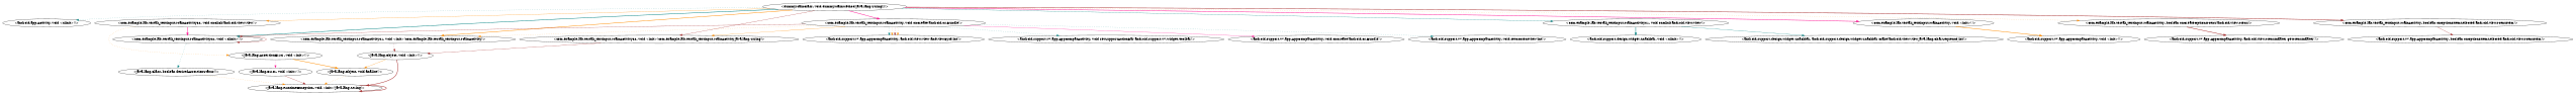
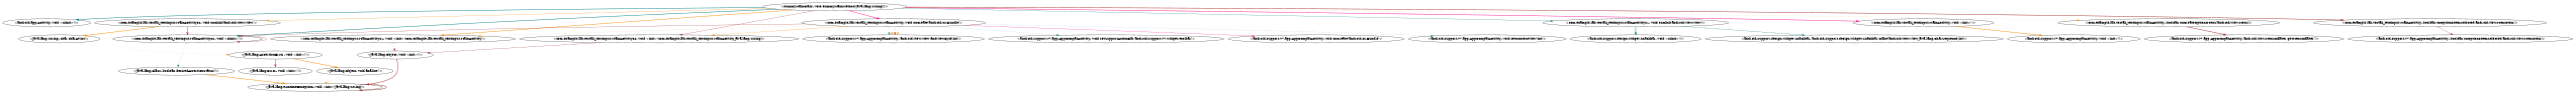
  digraph {
    edge [color=darkorange style=dotted]
    "<dummyMainClass: void dummyMainMethod(java.lang.String[])>"
    "<android.app.Activity: void <clinit>()>"
    "<com.example.lab.testak_textinput.MainActivity$2: void <clinit>()>"
    "<com.example.lab.testak_textinput.MainActivity$2: void <init>(com.example.lab.testak_textinput.MainActivity,java.lang.String)>"
    "<com.example.lab.testak_textinput.MainActivity$2: void onClick(android.view.View)>"
    "<com.example.lab.testak_textinput.MainActivity$1: void <init>(com.example.lab.testak_textinput.MainActivity)>"
    "<com.example.lab.testak_textinput.MainActivity$1: void onClick(android.view.View)>"
    "<com.example.lab.testak_textinput.MainActivity: void <init>()>"
    "<com.example.lab.testak_textinput.MainActivity: void onCreate(android.os.Bundle)>"
    "<com.example.lab.testak_textinput.MainActivity: boolean onCreateOptionsMenu(android.view.Menu)>"
    "<com.example.lab.testak_textinput.MainActivity: boolean onOptionsItemSelected(android.view.MenuItem)>"
    "<java.lang.Class: boolean desiredAssertionStatus()>"
    "<java.lang.Object: void <init>()>"
    "<java.lang.AssertionError: void <init>()>"
+   "<java.lang.String: char charAt(int)>"
    "<android.support.design.widget.Snackbar: void <clinit>()>"
    "<android.support.design.widget.Snackbar: android.support.design.widget.Snackbar make(android.view.View,java.lang.CharSequence,int)>"
    "<android.support.v7.app.AppCompatActivity: void <init>()>"
    "<android.support.v7.app.AppCompatActivity: void onCreate(android.os.Bundle)>"
    "<android.support.v7.app.AppCompatActivity: void setContentView(int)>"
    "<android.support.v7.app.AppCompatActivity: android.view.View findViewById(int)>"
    "<android.support.v7.app.AppCompatActivity: void setSupportActionBar(android.support.v7.widget.Toolbar)>"
    "<android.support.v7.app.AppCompatActivity: android.view.MenuInflater getMenuInflater()>"
    "<android.support.v7.app.AppCompatActivity: boolean onOptionsItemSelected(android.view.MenuItem)>"
    "<java.lang.RuntimeException: void <init>(java.lang.String)>"
    "<java.lang.Object: void finalize()>"
    "<java.lang.Error: void <init>()>"
-   "<dummyMainClass: void dummyMainMethod(java.lang.String[])>" -> "<android.app.Activity: void <clinit>()>" [color=teal]
+   "<dummyMainClass: void dummyMainMethod(java.lang.String[])>" -> "<android.app.Activity: void <clinit>()>" [color=teal style=bold]
    "<dummyMainClass: void dummyMainMethod(java.lang.String[])>" -> "<com.example.lab.testak_textinput.MainActivity$2: void <clinit>()>" [color=teal style=bold]
    "<dummyMainClass: void dummyMainMethod(java.lang.String[])>" -> "<com.example.lab.testak_textinput.MainActivity$2: void <init>(com.example.lab.testak_textinput.MainActivity,java.lang.String)>" [color=brown style=solid]
    "<dummyMainClass: void dummyMainMethod(java.lang.String[])>" -> "<com.example.lab.testak_textinput.MainActivity$2: void onClick(android.view.View)>" [style=solid]
    "<dummyMainClass: void dummyMainMethod(java.lang.String[])>" -> "<com.example.lab.testak_textinput.MainActivity$1: void <init>(com.example.lab.testak_textinput.MainActivity)>" [style=bold]
    "<dummyMainClass: void dummyMainMethod(java.lang.String[])>" -> "<com.example.lab.testak_textinput.MainActivity$1: void onClick(android.view.View)>" [color=teal style=solid]
    "<dummyMainClass: void dummyMainMethod(java.lang.String[])>" -> "<com.example.lab.testak_textinput.MainActivity: void <init>()>" [color=deeppink style=bold]
    "<dummyMainClass: void dummyMainMethod(java.lang.String[])>" -> "<com.example.lab.testak_textinput.MainActivity: void onCreate(android.os.Bundle)>" [color=deeppink style=bold]
    "<dummyMainClass: void dummyMainMethod(java.lang.String[])>" -> "<com.example.lab.testak_textinput.MainActivity: boolean onCreateOptionsMenu(android.view.Menu)>"
    "<dummyMainClass: void dummyMainMethod(java.lang.String[])>" -> "<com.example.lab.testak_textinput.MainActivity: boolean onOptionsItemSelected(android.view.MenuItem)>" [color=brown style=bold]
    "<com.example.lab.testak_textinput.MainActivity$2: void <clinit>()>" -> "<com.example.lab.testak_textinput.MainActivity$2: void <clinit>()>" [color=brown style=solid]
    "<com.example.lab.testak_textinput.MainActivity$2: void <clinit>()>" -> "<java.lang.Class: boolean desiredAssertionStatus()>" [color=teal]
    "<com.example.lab.testak_textinput.MainActivity$2: void <init>(com.example.lab.testak_textinput.MainActivity,java.lang.String)>" -> "<java.lang.Object: void <init>()>" [color=brown style=solid]
    "<com.example.lab.testak_textinput.MainActivity$2: void onClick(android.view.View)>" -> "<com.example.lab.testak_textinput.MainActivity$2: void <clinit>()>" [color=deeppink style=bold]
    "<com.example.lab.testak_textinput.MainActivity$2: void onClick(android.view.View)>" -> "<java.lang.AssertionError: void <init>()>"
+   "<com.example.lab.testak_textinput.MainActivity$2: void onClick(android.view.View)>" -> "<java.lang.String: char charAt(int)>" [style=bold]
    "<com.example.lab.testak_textinput.MainActivity$1: void <init>(com.example.lab.testak_textinput.MainActivity)>" -> "<java.lang.Object: void <init>()>" [color=brown]
    "<com.example.lab.testak_textinput.MainActivity$1: void onClick(android.view.View)>" -> "<android.support.design.widget.Snackbar: void <clinit>()>" [color=teal style=bold]
    "<com.example.lab.testak_textinput.MainActivity$1: void onClick(android.view.View)>" -> "<android.support.design.widget.Snackbar: android.support.design.widget.Snackbar make(android.view.View,java.lang.CharSequence,int)>" [color=teal style=solid]
    "<com.example.lab.testak_textinput.MainActivity: void <init>()>" -> "<android.support.v7.app.AppCompatActivity: void <init>()>" [style=bold]
    "<com.example.lab.testak_textinput.MainActivity: void onCreate(android.os.Bundle)>" -> "<com.example.lab.testak_textinput.MainActivity$2: void <clinit>()>" [color=brown style=solid]
    "<com.example.lab.testak_textinput.MainActivity: void onCreate(android.os.Bundle)>" -> "<com.example.lab.testak_textinput.MainActivity$2: void <init>(com.example.lab.testak_textinput.MainActivity,java.lang.String)>" [style=solid]
    "<com.example.lab.testak_textinput.MainActivity: void onCreate(android.os.Bundle)>" -> "<com.example.lab.testak_textinput.MainActivity$1: void <init>(com.example.lab.testak_textinput.MainActivity)>"
    "<com.example.lab.testak_textinput.MainActivity: void onCreate(android.os.Bundle)>" -> "<android.support.v7.app.AppCompatActivity: void onCreate(android.os.Bundle)>" [color=deeppink style=solid]
    "<com.example.lab.testak_textinput.MainActivity: void onCreate(android.os.Bundle)>" -> "<android.support.v7.app.AppCompatActivity: void setContentView(int)>" [color=teal]
    "<com.example.lab.testak_textinput.MainActivity: void onCreate(android.os.Bundle)>" -> "<android.support.v7.app.AppCompatActivity: android.view.View findViewById(int)>" [color=teal]
    "<com.example.lab.testak_textinput.MainActivity: void onCreate(android.os.Bundle)>" -> "<android.support.v7.app.AppCompatActivity: android.view.View findViewById(int)>"
    "<com.example.lab.testak_textinput.MainActivity: void onCreate(android.os.Bundle)>" -> "<android.support.v7.app.AppCompatActivity: android.view.View findViewById(int)>" [color=brown]
    "<com.example.lab.testak_textinput.MainActivity: void onCreate(android.os.Bundle)>" -> "<android.support.v7.app.AppCompatActivity: android.view.View findViewById(int)>"
    "<com.example.lab.testak_textinput.MainActivity: void onCreate(android.os.Bundle)>" -> "<android.support.v7.app.AppCompatActivity: void setSupportActionBar(android.support.v7.widget.Toolbar)>" [color=teal]
    "<com.example.lab.testak_textinput.MainActivity: boolean onCreateOptionsMenu(android.view.Menu)>" -> "<android.support.v7.app.AppCompatActivity: android.view.MenuInflater getMenuInflater()>" [color=brown style=bold]
    "<com.example.lab.testak_textinput.MainActivity: boolean onOptionsItemSelected(android.view.MenuItem)>" -> "<android.support.v7.app.AppCompatActivity: boolean onOptionsItemSelected(android.view.MenuItem)>" [color=brown style=solid]
-   "<java.lang.Class: boolean desiredAssertionStatus()>" -> "<java.lang.RuntimeException: void <init>(java.lang.String)>"
+   "<java.lang.Class: boolean desiredAssertionStatus()>" -> "<java.lang.RuntimeException: void <init>(java.lang.String)>" [style=bold]
    "<java.lang.Object: void <init>()>" -> "<java.lang.RuntimeException: void <init>(java.lang.String)>" [color=brown style=bold]
-   "<java.lang.Object: void <init>()>" -> "<java.lang.Object: void finalize()>" [style=solid]
    "<java.lang.AssertionError: void <init>()>" -> "<java.lang.Object: void finalize()>" [style=bold]
-   "<java.lang.AssertionError: void <init>()>" -> "<java.lang.Error: void <init>()>" [color=deeppink]
+   "<java.lang.AssertionError: void <init>()>" -> "<java.lang.Error: void <init>()>" [color=deeppink style=bold]
    "<java.lang.RuntimeException: void <init>(java.lang.String)>" -> "<java.lang.RuntimeException: void <init>(java.lang.String)>" [color=brown style=bold]
    "<java.lang.Object: void finalize()>" -> "<java.lang.RuntimeException: void <init>(java.lang.String)>"
-   "<java.lang.Error: void <init>()>" -> "<java.lang.RuntimeException: void <init>(java.lang.String)>" [color=brown style=solid]
  }
